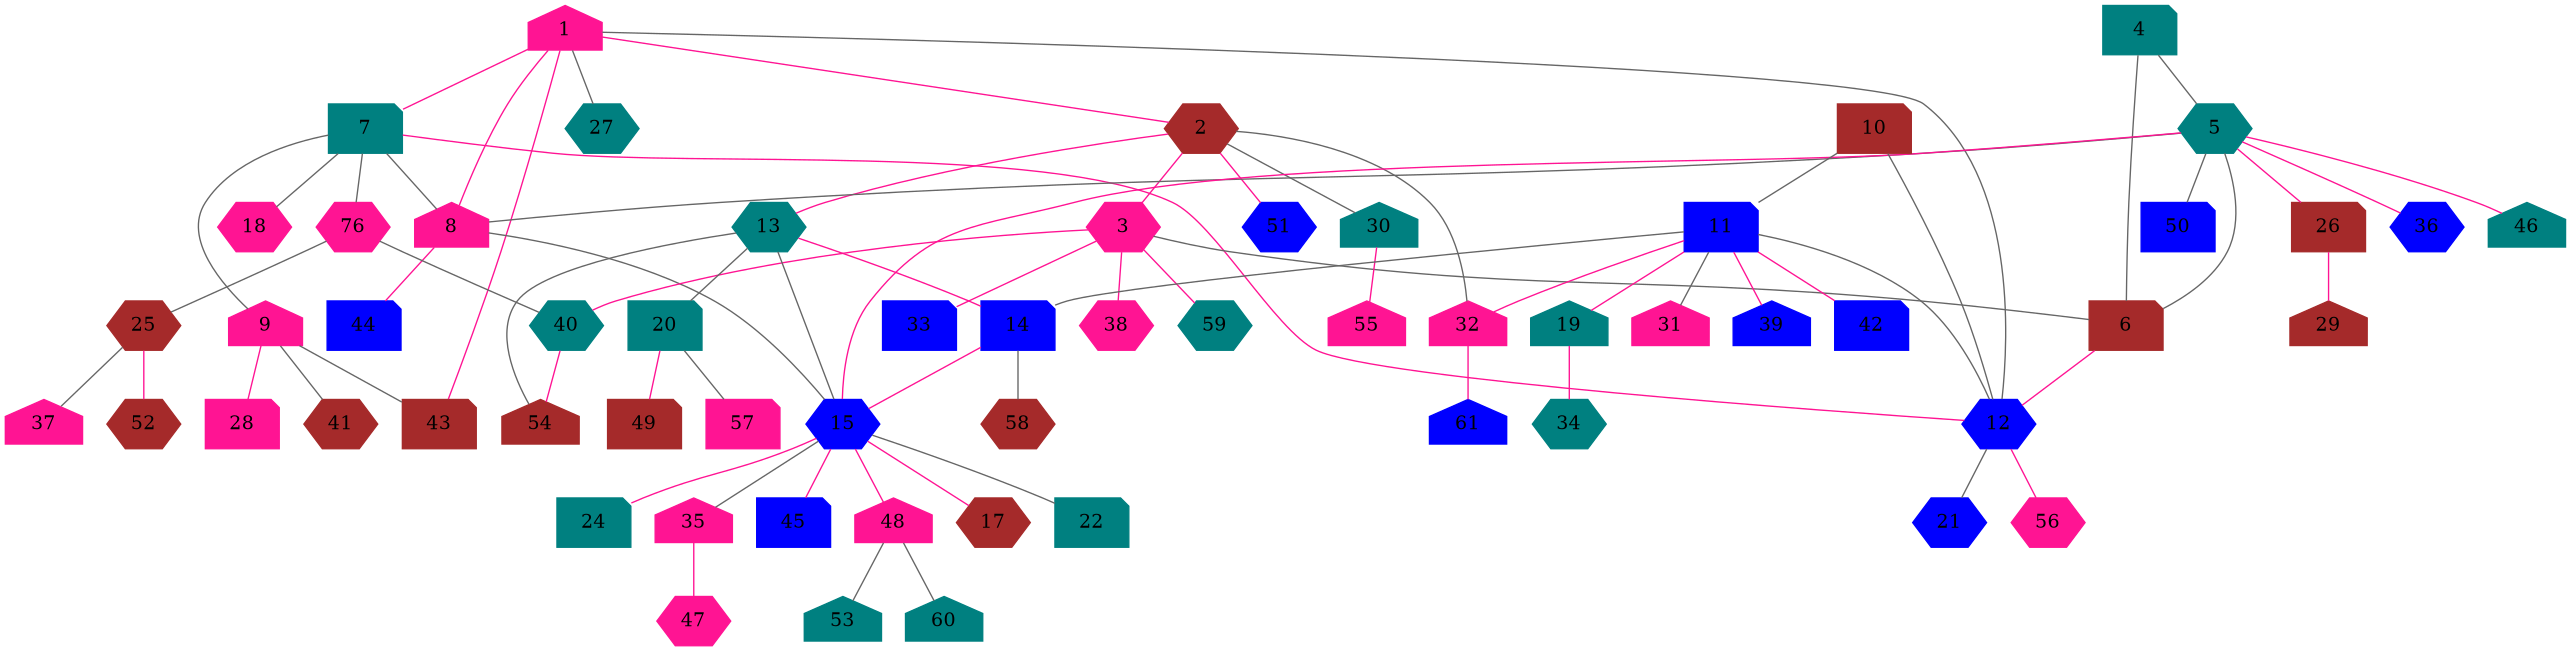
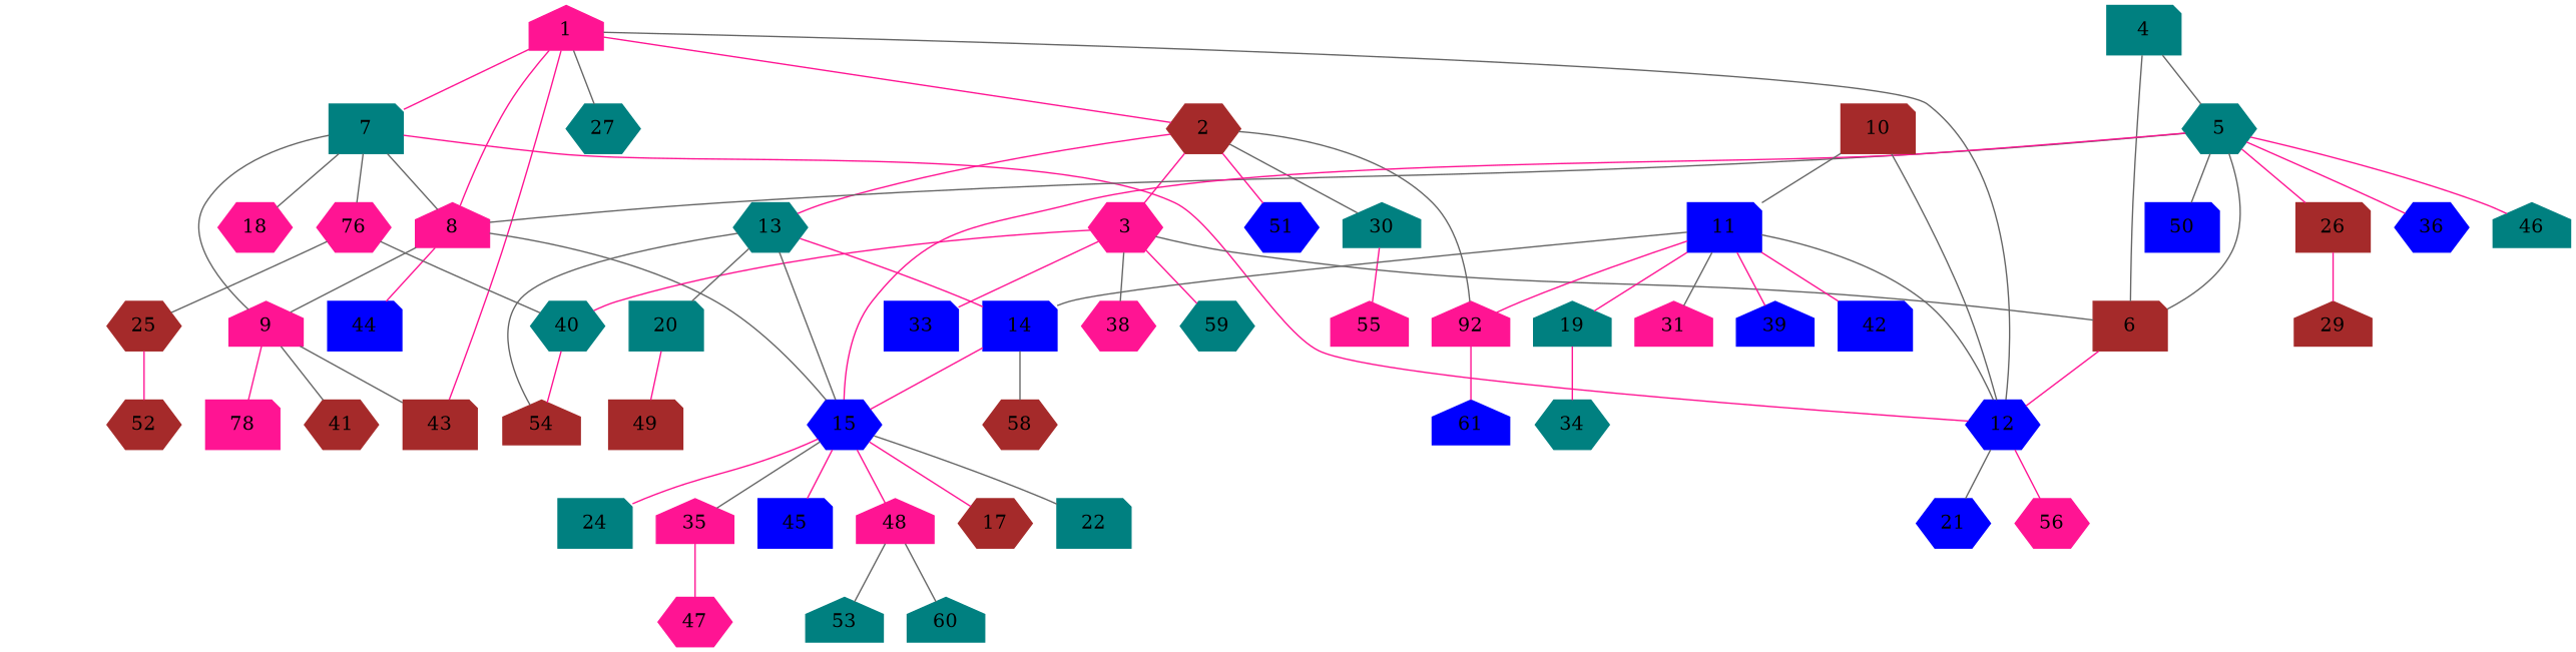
  graph {
    node [color=deeppink shape=hexagon style=filled]
    edge [color=deeppink]
    1 [shape=house]
    2 [color=brown]
    7 [color=teal shape=note]
    12 [color=blue]
    27 [color=teal]
    43 [color=brown shape=note]
    8 [shape=house]
    3
    13 [color=teal]
    30 [color=teal shape=house]
-   32 [shape=house]
+   32 [shape=house label=92]
    51 [color=blue]
    6 [color=brown shape=note]
    33 [color=blue shape=note]
    38
    40 [color=teal]
    59 [color=teal]
    9 [shape=house]
    n19 [label=76]
    18
    21 [color=blue]
    56
    15 [color=blue]
    14 [color=blue shape=note]
    20 [color=teal shape=note]
    54 [color=brown shape=house]
    55 [shape=house]
    61 [color=blue shape=house]
    4 [color=teal shape=note]
    5 [color=teal]
    26 [color=brown shape=note]
    36 [color=blue]
    46 [color=teal shape=house]
    50 [color=blue shape=note]
    44 [color=blue shape=note]
    17 [color=brown]
    22 [color=teal shape=note]
    24 [color=teal shape=note]
    35 [shape=house]
    45 [color=blue shape=note]
    48 [shape=house]
    29 [color=brown shape=house]
-   28 [shape=note]
+   28 [shape=note label=78]
    41 [color=brown]
    25 [color=brown]
    10 [color=brown shape=note]
    11 [color=blue shape=note]
    19 [color=teal shape=house]
    31 [shape=house]
    39 [color=blue shape=house]
    42 [color=blue shape=note]
    58 [color=brown]
    34 [color=teal]
    49 [color=brown shape=note]
-   57 [shape=note]
    47
    53 [color=teal shape=house]
    60 [color=teal shape=house]
-   37 [shape=house]
    52 [color=brown]
    1 -- 2
    1 -- 7
    1 -- 12 [color=gray40]
    1 -- 27 [color=gray40]
    1 -- 43
    1 -- 8
    2 -- 3
    2 -- 13
    2 -- 30 [color=gray40]
    2 -- 32 [color=gray40]
    2 -- 51
    7 -- 12
    7 -- 8 [color=gray40]
    7 -- 9 [color=gray40]
    7 -- n19 [color=gray40]
    7 -- 18 [color=gray40]
    12 -- 21 [color=gray40]
    12 -- 56
+   8 -- 9 [color=gray40]
    8 -- 15 [color=gray40]
    8 -- 44
    3 -- 6 [color=gray40]
    3 -- 33
-   3 -- 38
+   3 -- 38 [color=gray40]
    3 -- 40
    3 -- 59
    13 -- 15 [color=gray40]
    13 -- 14
    13 -- 20 [color=gray40]
    13 -- 54 [color=gray40]
    30 -- 55
    32 -- 61
    6 -- 12
    40 -- 54
    9 -- 43 [color=gray40]
    9 -- 28
    9 -- 41 [color=gray40]
    n19 -- 40 [color=gray40]
    n19 -- 25 [color=gray40]
    15 -- 17
    15 -- 22 [color=gray40]
    15 -- 24
    15 -- 35 [color=gray40]
    15 -- 45
    15 -- 48
    14 -- 15
    14 -- 58 [color=gray40]
    20 -- 49
-   20 -- 57 [color=gray40]
    4 -- 6 [color=gray40]
    4 -- 5 [color=gray40]
    5 -- 8 [color=gray40]
    5 -- 6 [color=gray40]
    5 -- 15
    5 -- 26
    5 -- 36
    5 -- 46
    5 -- 50 [color=gray40]
    26 -- 29
    35 -- 47
    48 -- 53 [color=gray40]
    48 -- 60 [color=gray40]
-   25 -- 37 [color=gray40]
    25 -- 52
    10 -- 12 [color=gray40]
    10 -- 11 [color=gray40]
    11 -- 12 [color=gray40]
    11 -- 32
    11 -- 14 [color=gray40]
    11 -- 19
    11 -- 31 [color=gray40]
    11 -- 39
    11 -- 42
    19 -- 34
  }
